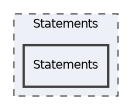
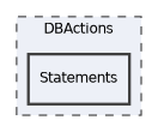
  digraph {
    compound=true
    fontname="DejaVu Sans"
    n1 [color=grey25 fillcolor="#edf0f7" fontname="DejaVu Sans" fontsize=10 label=Statements shape=box style="filled,bold,"]
    subgraph cluster_1 {
      bgcolor="#edf0f7"
      fontsize=10
-     label=Statements
+     label=DBActions
      pencolor=grey25
      style="filled,dashed,"
      n1
    }
  }
